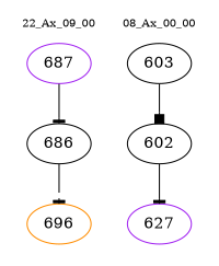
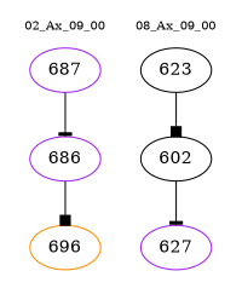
  digraph {
    node [color=purple]
    edge [arrowhead=tee color=black]
    n1 [label=687]
-   n2 [color=black label=686]
+   n2 [label=686]
    n3 [color=darkorange label=696]
-   n4 [color=black label=603]
+   n4 [color=black label=623]
    n5 [color=black label=602]
    n6 [label=627]
    subgraph cluster_1 {
      color=white
      fontsize=10
-     label="22_Ax_09_00"
+     label="02_Ax_09_00"
      n1
      n2
      n3
    }
    subgraph cluster_2 {
      color=white
      fontsize=10
-     label="08_Ax_00_00"
+     label="08_Ax_09_00"
      n4
      n5
      n6
    }
    n1 -> n2
-   n2 -> n3
+   n2 -> n3 [arrowhead=box]
    n4 -> n5 [arrowhead=box]
    n5 -> n6
  }
